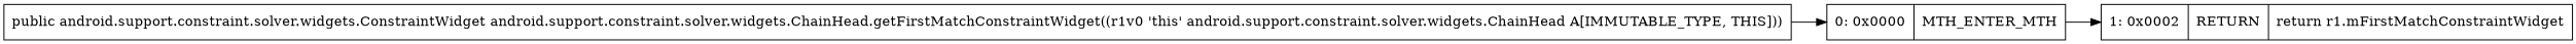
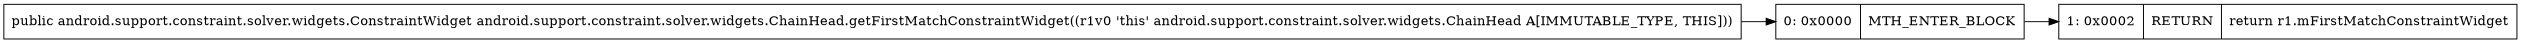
  digraph {
    rankdir=LR
    node [shape=record]
-   n1 [label="{0\:\ 0x0000|MTH_ENTER_MTH\l}"]
+   n1 [label="{0\:\ 0x0000|MTH_ENTER_BLOCK\l}"]
    n2 [label="{1\:\ 0x0002|RETURN\l|return r1.mFirstMatchConstraintWidget\l}"]
    n3 [label="{public android.support.constraint.solver.widgets.ConstraintWidget android.support.constraint.solver.widgets.ChainHead.getFirstMatchConstraintWidget((r1v0 'this' android.support.constraint.solver.widgets.ChainHead A[IMMUTABLE_TYPE, THIS])) }"]
    n1 -> n2
    n3 -> n1
  }
